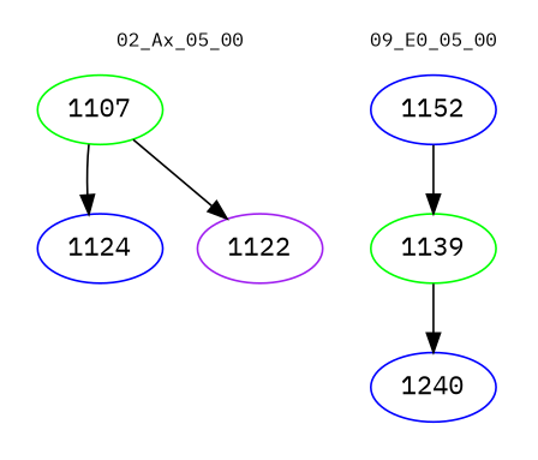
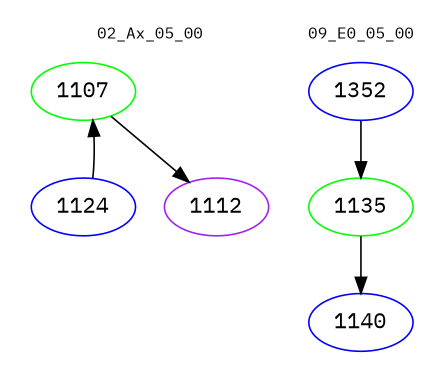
  digraph {
    fontname="IBM Plex Mono"
    node [color=blue fontname="IBM Plex Mono"]
    edge [color=black fontname="IBM Plex Mono"]
    n1 [color=green label=1107]
    n2 [label=1124]
-   n3 [color=purple label=1122]
-   n4 [color=green label=1139]
-   n5 [label=1240]
-   n6 [label=1152]
+   n3 [color=purple label=1112]
+   n4 [color=green label=1135]
+   n5 [label=1140]
+   n6 [label=1352]
    subgraph cluster_1 {
      color=white
      fontsize=10
      label="02_Ax_05_00"
      n1
      n2
      n3
    }
    subgraph cluster_2 {
      color=white
      fontsize=10
      label="09_E0_05_00"
      n4
      n5
      n6
    }
-   n1 -> n2
+   n2 -> n1
    n1 -> n3
    n4 -> n5
    n6 -> n4
  }
